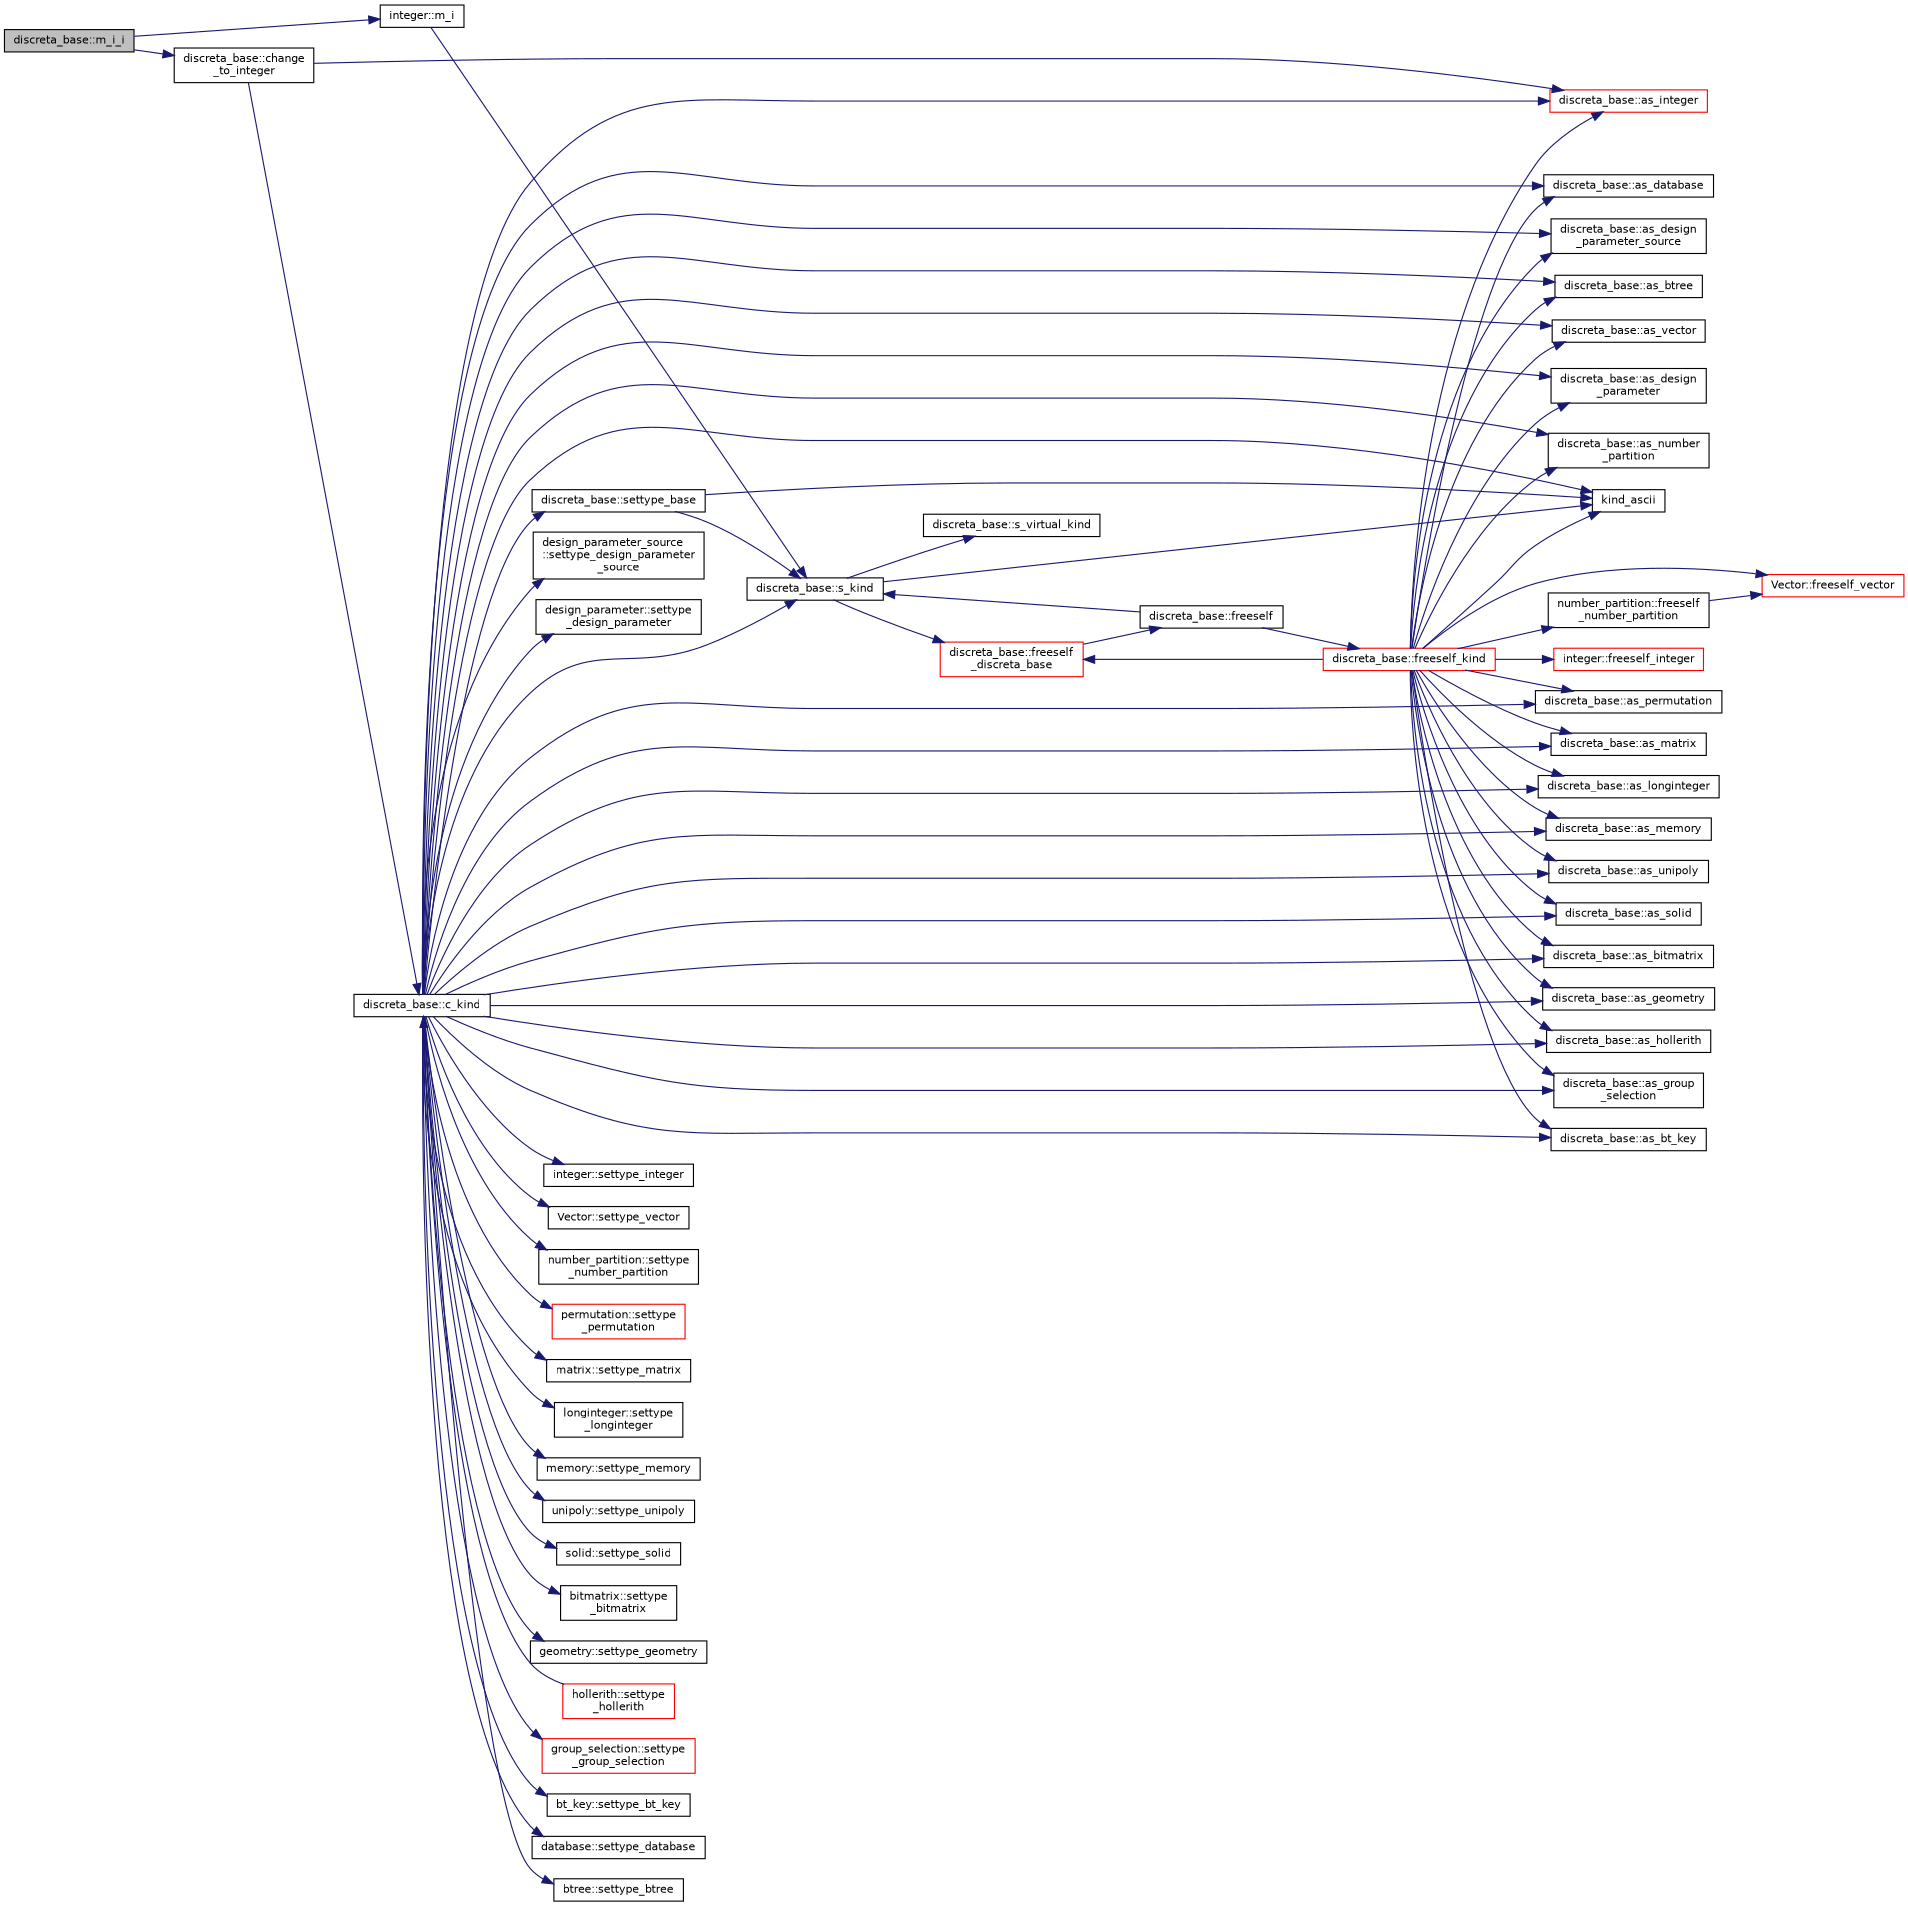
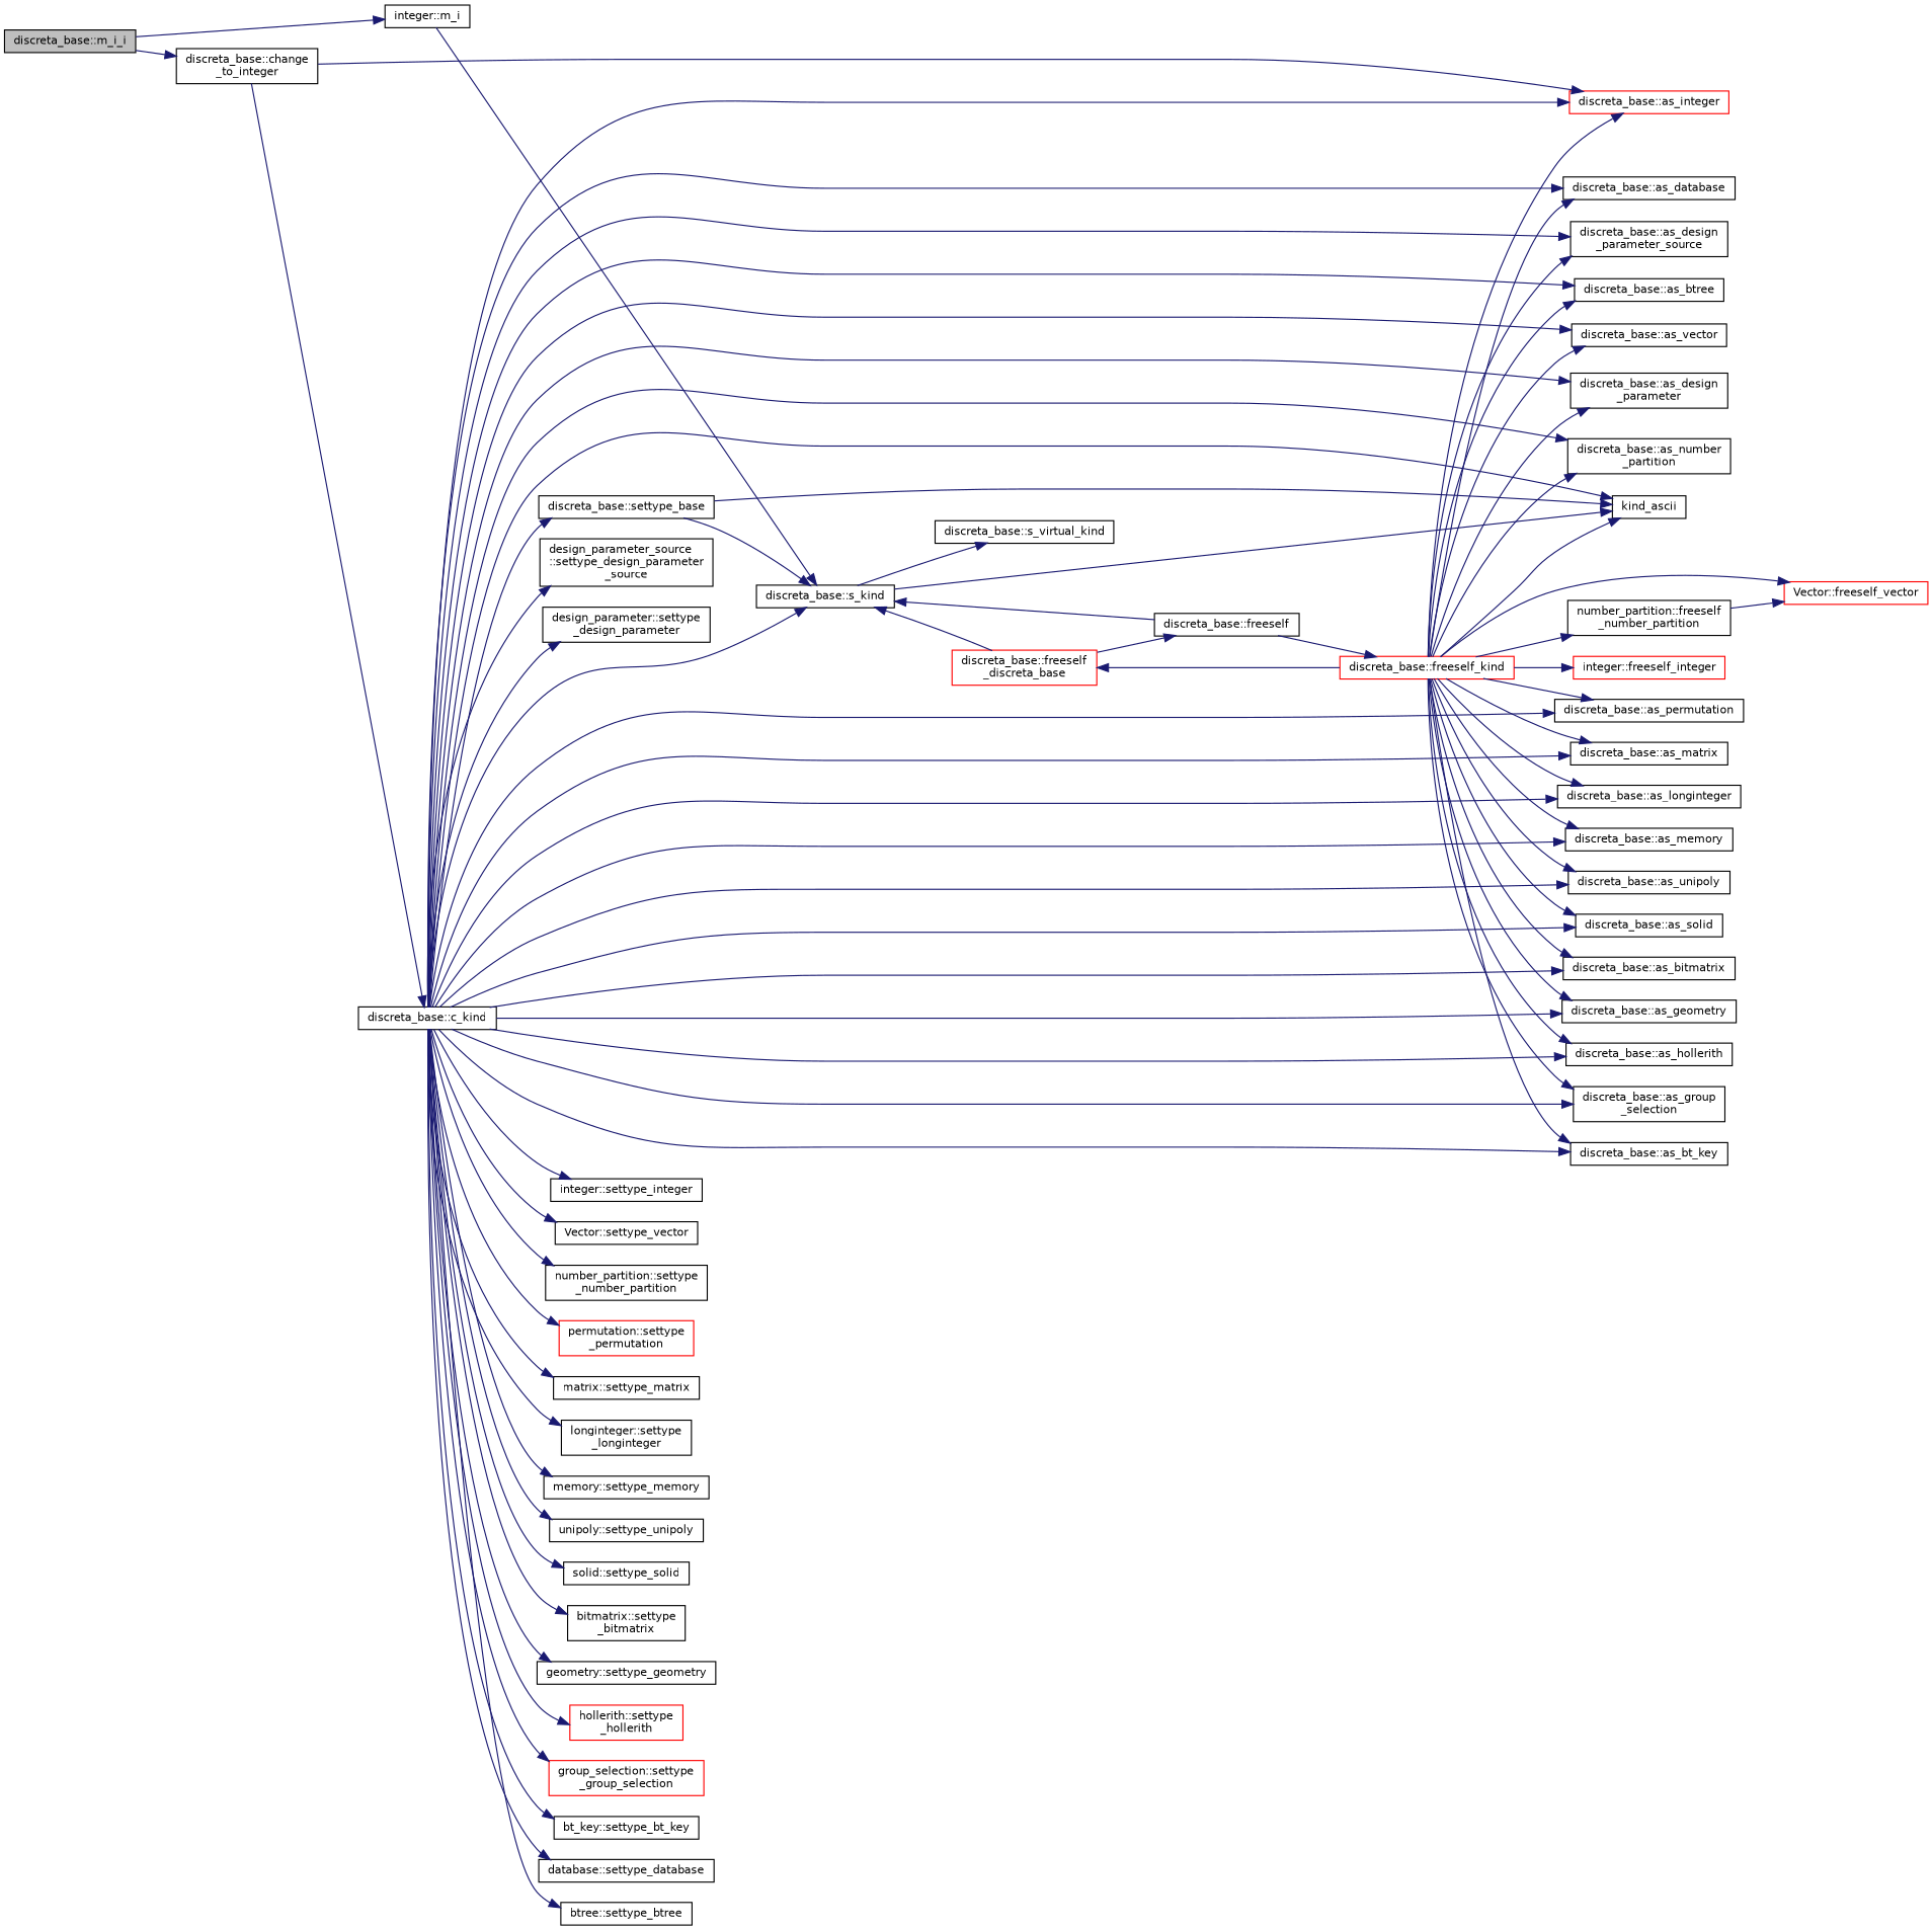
  digraph {
    rankdir=LR
    node [color=black fillcolor=white fontname=Helvetica fontsize=10 shape=record style=filled]
    edge [color=midnightblue fontname=Helvetica fontsize=10 labelfontname=Helvetica labelfontsize=10 style=solid]
    n1 [fillcolor=grey75 fontcolor=black height=0.2 label="discreta_base::m_i_i" width=0.4]
    n2 [height=0.2 label="discreta_base::change\l_to_integer" width=0.4]
    n3 [height=0.2 label="integer::m_i" width=0.4]
    n4 [color=red height=0.2 label="discreta_base::as_integer" width=0.4]
    n5 [height=0.2 label="discreta_base::c_kind" width=0.4]
    n6 [height=0.2 label="discreta_base::s_kind" width=0.4]
    n7 [height=0.2 label="discreta_base::freeself" width=0.4]
    n8 [color=red height=0.2 label="discreta_base::freeself_kind" width=0.4]
    n9 [height=0.2 label=kind_ascii width=0.4]
    n10 [height=0.2 label="discreta_base::as_vector" width=0.4]
    n11 [height=0.2 label="discreta_base::as_number\l_partition" width=0.4]
    n12 [height=0.2 label="discreta_base::as_permutation" width=0.4]
    n13 [height=0.2 label="discreta_base::as_matrix" width=0.4]
    n14 [height=0.2 label="discreta_base::as_longinteger" width=0.4]
    n15 [height=0.2 label="discreta_base::as_memory" width=0.4]
    n16 [height=0.2 label="discreta_base::as_unipoly" width=0.4]
    n17 [height=0.2 label="discreta_base::as_solid" width=0.4]
    n18 [height=0.2 label="discreta_base::as_bitmatrix" width=0.4]
    n19 [height=0.2 label="discreta_base::as_geometry" width=0.4]
    n20 [height=0.2 label="discreta_base::as_hollerith" width=0.4]
    n21 [height=0.2 label="discreta_base::as_group\l_selection" width=0.4]
    n22 [height=0.2 label="discreta_base::as_bt_key" width=0.4]
    n23 [height=0.2 label="discreta_base::as_database" width=0.4]
    n24 [height=0.2 label="discreta_base::as_btree" width=0.4]
    n25 [height=0.2 label="discreta_base::as_design\l_parameter_source" width=0.4]
    n26 [height=0.2 label="discreta_base::as_design\l_parameter" width=0.4]
    n27 [height=0.2 label="discreta_base::settype_base" width=0.4]
    n28 [height=0.2 label="integer::settype_integer" width=0.4]
    n29 [height=0.2 label="Vector::settype_vector" width=0.4]
    n30 [height=0.2 label="number_partition::settype\l_number_partition" width=0.4]
    n31 [color=red height=0.2 label="permutation::settype\l_permutation" width=0.4]
    n32 [height=0.2 label="matrix::settype_matrix" width=0.4]
    n33 [height=0.2 label="longinteger::settype\l_longinteger" width=0.4]
    n34 [height=0.2 label="memory::settype_memory" width=0.4]
    n35 [height=0.2 label="unipoly::settype_unipoly" width=0.4]
    n36 [height=0.2 label="solid::settype_solid" width=0.4]
    n37 [height=0.2 label="bitmatrix::settype\l_bitmatrix" width=0.4]
    n38 [height=0.2 label="geometry::settype_geometry" width=0.4]
    n39 [color=red height=0.2 label="hollerith::settype\l_hollerith" width=0.4]
    n40 [color=red height=0.2 label="group_selection::settype\l_group_selection" width=0.4]
    n41 [height=0.2 label="bt_key::settype_bt_key" width=0.4]
    n42 [height=0.2 label="database::settype_database" width=0.4]
    n43 [height=0.2 label="btree::settype_btree" width=0.4]
    n44 [height=0.2 label="design_parameter_source\l::settype_design_parameter\l_source" width=0.4]
    n45 [height=0.2 label="design_parameter::settype\l_design_parameter" width=0.4]
    n46 [color=red height=0.2 label="discreta_base::freeself\l_discreta_base" width=0.4]
    n47 [color=red height=0.2 label="integer::freeself_integer" width=0.4]
    n48 [color=red height=0.2 label="Vector::freeself_vector" width=0.4]
    n49 [height=0.2 label="number_partition::freeself\l_number_partition" width=0.4]
    n50 [height=0.2 label="discreta_base::s_virtual_kind" width=0.4]
    n1 -> n2
    n1 -> n3
    n2 -> n4
    n2 -> n5
    n3 -> n6
    n5 -> n4
    n5 -> n6
    n5 -> n9
    n5 -> n10
    n5 -> n11
    n5 -> n12
    n5 -> n13
    n5 -> n14
    n5 -> n15
    n5 -> n16
    n5 -> n17
    n5 -> n18
    n5 -> n19
    n5 -> n20
    n5 -> n21
    n5 -> n22
    n5 -> n23
    n5 -> n24
    n5 -> n25
    n5 -> n26
    n5 -> n27
    n5 -> n28
    n5 -> n29
    n5 -> n30
    n5 -> n31
    n5 -> n32
    n5 -> n33
    n5 -> n34
    n5 -> n35
    n5 -> n36
    n5 -> n37
    n5 -> n38
-   n39 -> n5
+   n5 -> n39
    n5 -> n40
    n5 -> n41
    n5 -> n42
    n5 -> n43
    n5 -> n44
    n5 -> n45
    n6 -> n9
    n6 -> n50
    n7 -> n6
    n7 -> n8
    n8 -> n4
    n8 -> n9
    n8 -> n10
    n8 -> n11
    n8 -> n12
    n8 -> n13
    n8 -> n14
    n8 -> n15
    n8 -> n16
    n8 -> n17
    n8 -> n18
    n8 -> n19
    n8 -> n20
    n8 -> n21
    n8 -> n22
    n8 -> n23
    n8 -> n24
    n8 -> n25
    n8 -> n26
    n8 -> n46
    n8 -> n47
    n8 -> n48
    n8 -> n49
    n27 -> n6
    n27 -> n9
-   n6 -> n46
+   n46 -> n6
    n46 -> n7
    n49 -> n48
  }
